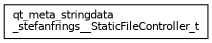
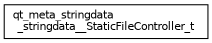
  digraph {
    rankdir=LR
-   n1 [color=black fillcolor=white fontname=Helvetica fontsize=10 height=0.2 label="qt_meta_stringdata\l_stefanfrings__StaticFileController_t" shape=record style=filled width=0.4]
+   n1 [color=black fillcolor=white fontname=Helvetica fontsize=10 height=0.2 label="qt_meta_stringdata\l_stringdata__StaticFileController_t" shape=record style=filled width=0.4]
  }
